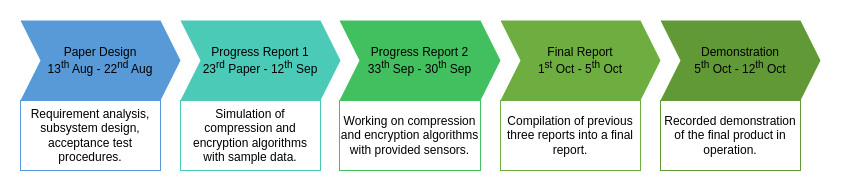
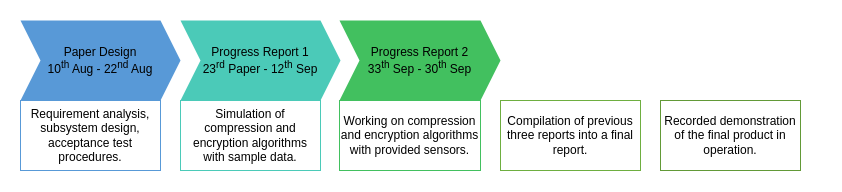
  <mxCell id="0" />
  <mxCell id="1" parent="0" />
- <mxCell id="2" value="&lt;div&gt;Paper Design&lt;/div&gt;&lt;div&gt;13&lt;sup&gt;th&lt;/sup&gt; Aug - 22&lt;sup&gt;nd&lt;/sup&gt; Aug&lt;br&gt;&lt;/div&gt;" style="shape=step;perimeter=stepPerimeter;whiteSpace=wrap;html=1;fixedSize=1;fillColor=#5899D7;strokeColor=none;" vertex="1" parent="1"><mxGeometry x="20" y="20" width="160" height="80" as="geometry" /></mxCell>
+ <mxCell id="2" value="&lt;div&gt;Paper Design&lt;/div&gt;&lt;div&gt;10&lt;sup&gt;th&lt;/sup&gt; Aug - 22&lt;sup&gt;nd&lt;/sup&gt; Aug&lt;br&gt;&lt;/div&gt;" style="shape=step;perimeter=stepPerimeter;whiteSpace=wrap;html=1;fixedSize=1;fillColor=#5899D7;strokeColor=none;" vertex="1" parent="1"><mxGeometry x="20" y="20" width="160" height="80" as="geometry" /></mxCell>
  <mxCell id="3" value="&lt;div&gt;Progress Report 1&lt;br&gt;&lt;/div&gt;&lt;div&gt;23&lt;sup&gt;rd&lt;/sup&gt; Paper - 12&lt;sup&gt;th&lt;/sup&gt; Sep&lt;br&gt;&lt;/div&gt;" style="shape=step;perimeter=stepPerimeter;whiteSpace=wrap;html=1;fixedSize=1;fillColor=#4BCAB8;strokeColor=none;" vertex="1" parent="1"><mxGeometry x="180" y="20" width="160" height="80" as="geometry" /></mxCell>
  <mxCell id="4" value="&lt;div&gt;Progress Report 2&lt;br&gt;&lt;/div&gt;&lt;div&gt;33&lt;sup&gt;th&lt;/sup&gt; Sep - 30&lt;sup&gt;th&lt;/sup&gt; Sep&lt;br&gt;&lt;/div&gt;" style="shape=step;perimeter=stepPerimeter;whiteSpace=wrap;html=1;fixedSize=1;strokeColor=none;fillColor=#42C05F;" vertex="1" parent="1"><mxGeometry x="339" y="20" width="161" height="80" as="geometry" /></mxCell>
- <mxCell id="5" value="&lt;div&gt;Final Report&lt;br&gt;&lt;/div&gt;&lt;div&gt;1&lt;sup&gt;st&lt;/sup&gt; Oct - 5&lt;sup&gt;th&lt;/sup&gt; Oct&lt;br&gt;&lt;/div&gt;" style="shape=step;perimeter=stepPerimeter;whiteSpace=wrap;html=1;fixedSize=1;strokeColor=none;fillColor=#6EAE40;" vertex="1" parent="1"><mxGeometry x="500" y="20" width="160" height="80" as="geometry" /></mxCell>
  <mxCell id="6" value="Requirement analysis, subsystem design, acceptance test procedures." style="rounded=0;whiteSpace=wrap;html=1;fillColor=none;strokeColor=#5899D7;" vertex="1" parent="1"><mxGeometry x="20" y="100" width="140" height="70" as="geometry" /></mxCell>
  <mxCell id="7" value="&lt;div&gt;Simulation of compression and encryption algorithms with sample data.&lt;br&gt;&lt;/div&gt;" style="rounded=0;whiteSpace=wrap;html=1;strokeColor=#4BCAB8;fillColor=none;" vertex="1" parent="1"><mxGeometry x="180" y="100" width="140" height="70" as="geometry" /></mxCell>
  <mxCell id="8" value="Working on compression and encryption algorithms with provided sensors." style="rounded=0;whiteSpace=wrap;html=1;strokeColor=#42C05F;fillColor=none;" vertex="1" parent="1"><mxGeometry x="339" y="100" width="141" height="70" as="geometry" /></mxCell>
  <mxCell id="9" value="Compilation of previous three reports into a final report." style="rounded=0;whiteSpace=wrap;html=1;strokeColor=#6EAE40;fillColor=none;" vertex="1" parent="1"><mxGeometry x="500" y="100" width="140" height="70" as="geometry" /></mxCell>
- <mxCell id="10" value="&lt;div&gt;Demonstration&lt;br&gt;&lt;/div&gt;&lt;div&gt;5&lt;sup&gt;th&lt;/sup&gt; Oct - 12&lt;sup&gt;th&lt;/sup&gt; Oct&lt;br&gt;&lt;/div&gt;" style="shape=step;perimeter=stepPerimeter;whiteSpace=wrap;html=1;fixedSize=1;strokeColor=none;fillColor=#629937;" vertex="1" parent="1"><mxGeometry x="660" y="20" width="160" height="80" as="geometry" /></mxCell>
  <mxCell id="11" value="Recorded demonstration of the final product in operation." style="rounded=0;whiteSpace=wrap;html=1;strokeColor=#629937;fillColor=none;" vertex="1" parent="1"><mxGeometry x="660" y="100" width="140" height="70" as="geometry" /></mxCell>
